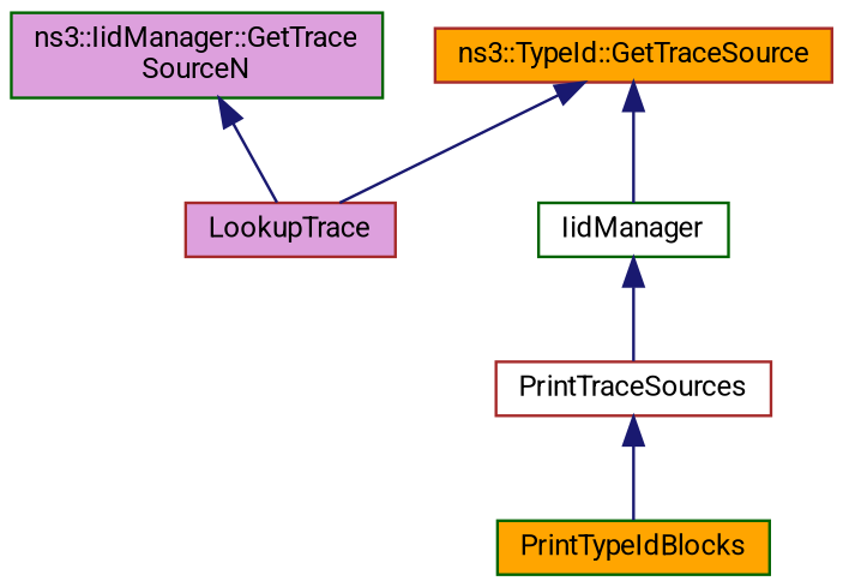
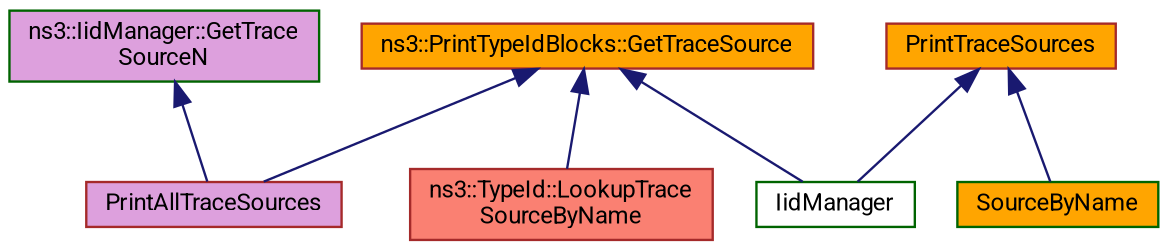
  digraph {
    fontname=Roboto
    rankdir=TB
    node [color=brown fillcolor=plum fontname=Roboto fontsize=10 shape=record style=filled]
    edge [color=midnightblue dir=back fontname=Roboto fontsize=10 labelfontname=Helvetica labelfontsize=10 style=solid]
    n1 [color=darkgreen fontcolor=black height=0.2 label="ns3::IidManager::GetTrace\lSourceN" width=0.4]
-   n2 [height=0.2 label=LookupTrace width=0.4]
-   n3 [fillcolor=orange height=0.2 label="ns3::TypeId::GetTraceSource" width=0.4]
+   n2 [height=0.2 label=PrintAllTraceSources width=0.4]
+   n3 [fillcolor=orange height=0.2 label="ns3::PrintTypeIdBlocks::GetTraceSource" width=0.4]
+   n4 [fillcolor=salmon height=0.2 label="ns3::TypeId::LookupTrace\lSourceByName" width=0.4]
    n5 [color=darkgreen fillcolor=white height=0.2 label=IidManager width=0.4]
-   n6 [fillcolor=white height=0.2 label=PrintTraceSources width=0.4]
-   n7 [color=darkgreen fillcolor=orange height=0.2 label=PrintTypeIdBlocks width=0.4]
+   n6 [fillcolor=orange height=0.2 label=PrintTraceSources width=0.4]
+   n7 [color=darkgreen fillcolor=orange height=0.2 label=SourceByName width=0.4]
    n1 -> n2
    n3 -> n2
+   n3 -> n4
    n3 -> n5
-   n5 -> n6
+   n6 -> n5
    n6 -> n7
  }
